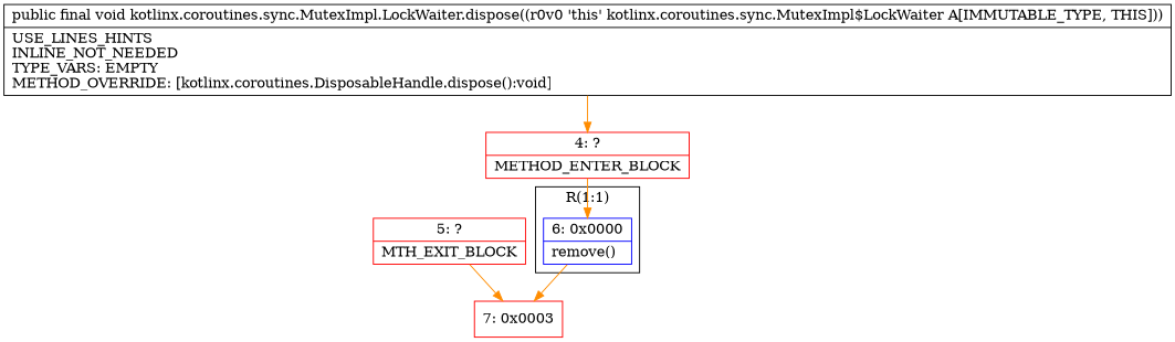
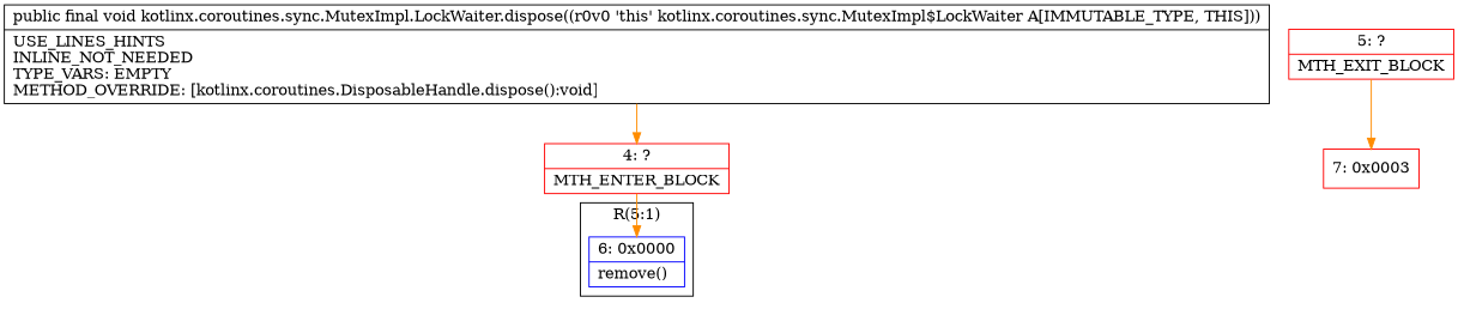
  digraph {
    node [color=red shape=record]
    edge [color=darkorange]
    n1 [color=blue label="{6\:\ 0x0000|remove()\l}"]
    n2 [label="{7\:\ 0x0003}"]
-   n3 [label="{4\:\ ?|METHOD_ENTER_BLOCK\l}"]
+   n3 [label="{4\:\ ?|MTH_ENTER_BLOCK\l}"]
    n4 [label="{5\:\ ?|MTH_EXIT_BLOCK\l}"]
    n5 [label="{public final void kotlinx.coroutines.sync.MutexImpl.LockWaiter.dispose((r0v0 'this' kotlinx.coroutines.sync.MutexImpl$LockWaiter A[IMMUTABLE_TYPE, THIS]))  | USE_LINES_HINTS\lINLINE_NOT_NEEDED\lTYPE_VARS: EMPTY\lMETHOD_OVERRIDE: [kotlinx.coroutines.DisposableHandle.dispose():void]\l}" color=""]
    subgraph cluster_1 {
-     label="R(1:1)"
+     label="R(5:1)"
      n1
    }
-   n1 -> n2
    n3 -> n1
    n4 -> n2
    n5 -> n3
  }
